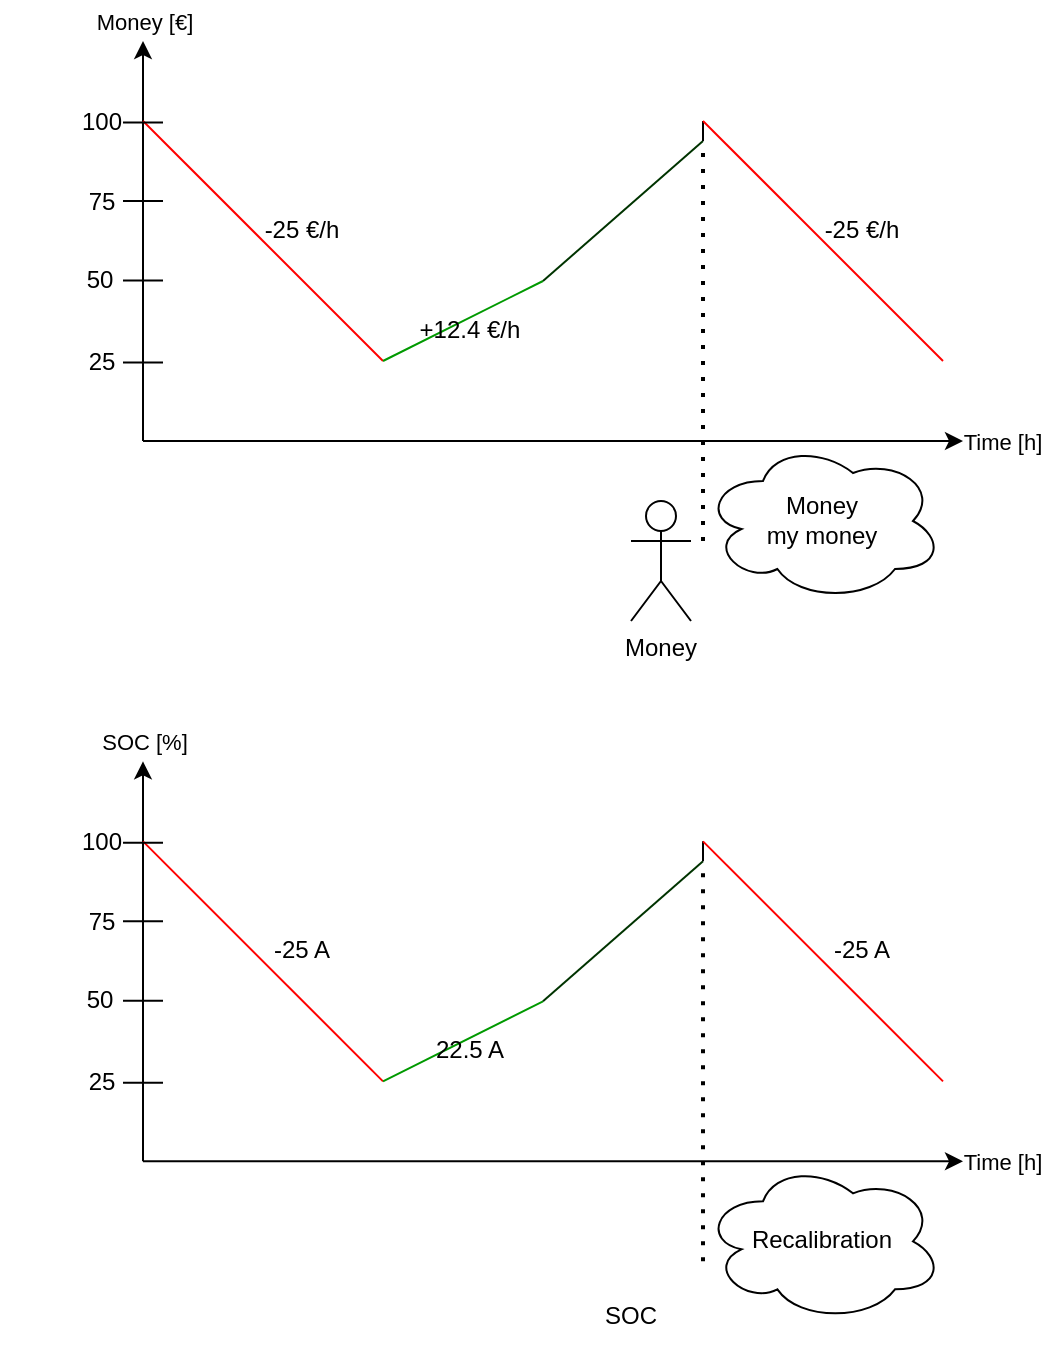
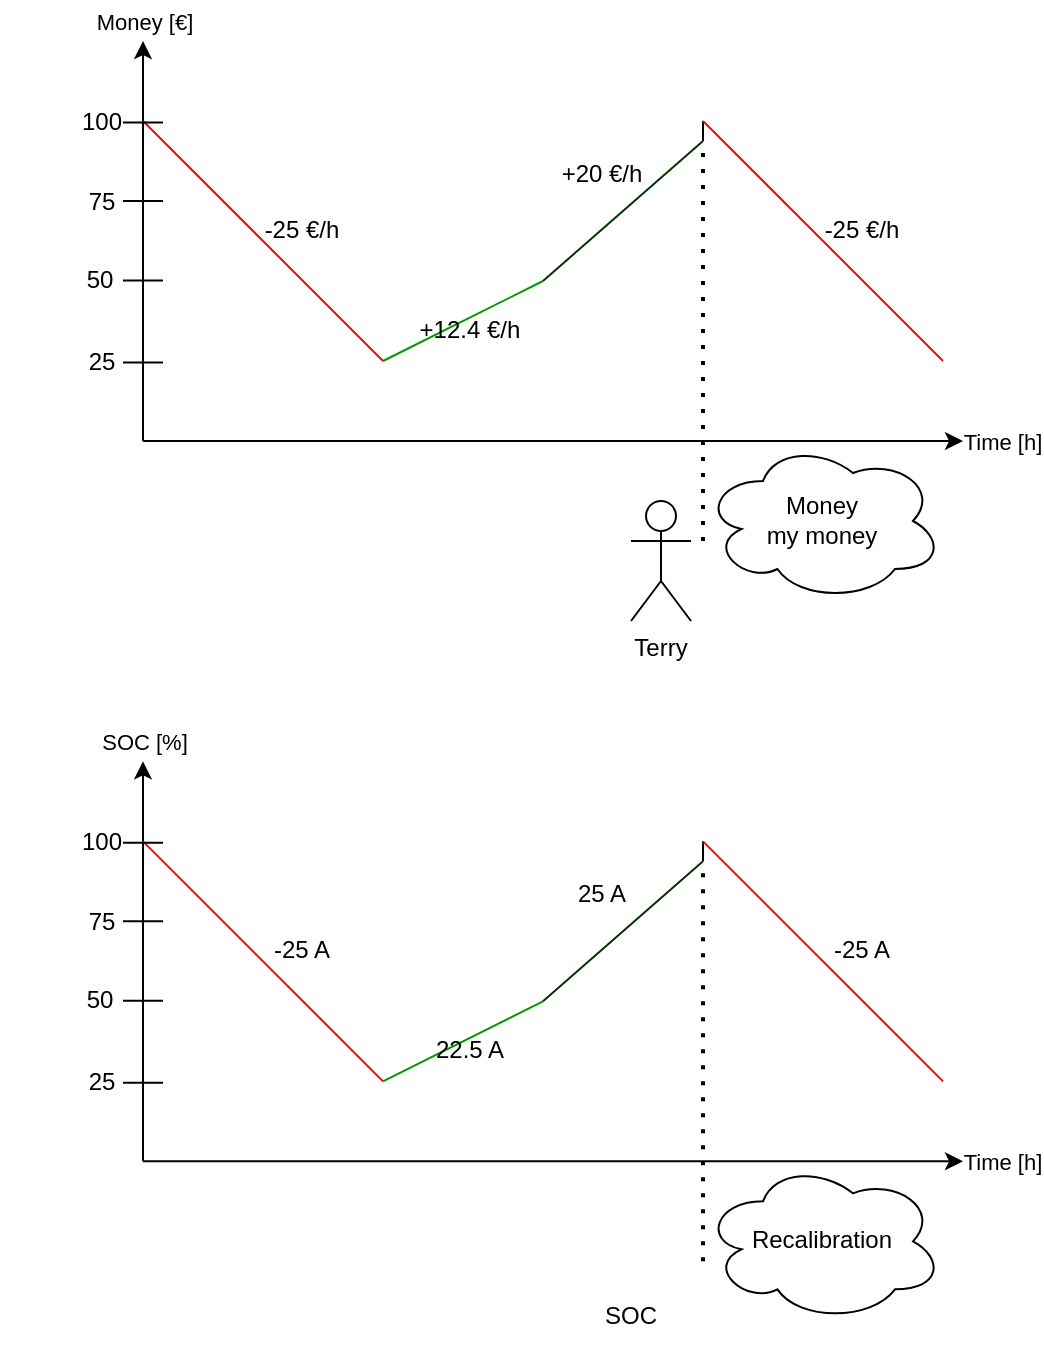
  <mxCell id="0" />
  <mxCell id="1" parent="0" />
  <mxCell id="2" value="" style="endArrow=classic;html=1;rounded=0;" parent="1" edge="1"><mxGeometry width="50" height="50" relative="1" as="geometry"><mxPoint x="71" y="220" as="sourcePoint" /><mxPoint x="71" y="20" as="targetPoint" /></mxGeometry></mxCell>
  <mxCell id="3" value="Money [€]" style="edgeLabel;html=1;align=center;verticalAlign=middle;resizable=0;points=[];" parent="2" vertex="1" connectable="0"><mxGeometry x="0.24" relative="1" as="geometry"><mxPoint y="-86" as="offset" /></mxGeometry></mxCell>
  <mxCell id="4" value="" style="endArrow=classic;html=1;rounded=0;" parent="1" edge="1"><mxGeometry width="50" height="50" relative="1" as="geometry"><mxPoint x="71" y="220" as="sourcePoint" /><mxPoint x="481" y="220" as="targetPoint" /></mxGeometry></mxCell>
  <mxCell id="5" value="Time [h]" style="edgeLabel;html=1;align=center;verticalAlign=middle;resizable=0;points=[];" parent="4" vertex="1" connectable="0"><mxGeometry x="-0.174" relative="1" as="geometry"><mxPoint x="260" as="offset" /></mxGeometry></mxCell>
  <mxCell id="6" value="" style="endArrow=none;html=1;rounded=0;strokeColor=#FF0000;" parent="1" edge="1"><mxGeometry width="50" height="50" relative="1" as="geometry"><mxPoint x="71" y="60" as="sourcePoint" /><mxPoint x="191" y="180" as="targetPoint" /></mxGeometry></mxCell>
  <mxCell id="7" value="100" style="text;html=1;strokeColor=none;fillColor=none;align=center;verticalAlign=middle;whiteSpace=wrap;rounded=0;" parent="1" vertex="1"><mxGeometry x="21" y="50" width="60" height="22" as="geometry" /></mxCell>
  <mxCell id="8" value="" style="endArrow=none;html=1;rounded=0;strokeColor=#009900;" parent="1" edge="1"><mxGeometry width="50" height="50" relative="1" as="geometry"><mxPoint x="191" y="180" as="sourcePoint" /><mxPoint x="271" y="140" as="targetPoint" /></mxGeometry></mxCell>
  <mxCell id="9" value="" style="endArrow=none;html=1;rounded=0;strokeColor=#003300;" parent="1" edge="1"><mxGeometry width="50" height="50" relative="1" as="geometry"><mxPoint x="271" y="140" as="sourcePoint" /><mxPoint x="351" y="70" as="targetPoint" /></mxGeometry></mxCell>
  <mxCell id="10" value="-25 €/h" style="text;html=1;strokeColor=none;fillColor=none;align=center;verticalAlign=middle;whiteSpace=wrap;rounded=0;" parent="1" vertex="1"><mxGeometry x="121" y="100" width="60" height="30" as="geometry" /></mxCell>
  <mxCell id="11" value="+12.4 €/h" style="text;html=1;strokeColor=none;fillColor=none;align=center;verticalAlign=middle;whiteSpace=wrap;rounded=0;" parent="1" vertex="1"><mxGeometry x="205" y="150" width="60" height="30" as="geometry" /></mxCell>
+ <mxCell id="12" value="+20 €/h" style="text;html=1;strokeColor=none;fillColor=none;align=center;verticalAlign=middle;whiteSpace=wrap;rounded=0;" parent="1" vertex="1"><mxGeometry x="271" y="72" width="60" height="30" as="geometry" /></mxCell>
  <mxCell id="13" value="" style="endArrow=none;html=1;rounded=0;" parent="1" edge="1"><mxGeometry width="50" height="50" relative="1" as="geometry"><mxPoint x="351" y="70" as="sourcePoint" /><mxPoint x="351" y="60" as="targetPoint" /></mxGeometry></mxCell>
  <mxCell id="14" value="" style="endArrow=none;html=1;rounded=0;strokeColor=#FF0000;" parent="1" edge="1"><mxGeometry width="50" height="50" relative="1" as="geometry"><mxPoint x="351" y="60" as="sourcePoint" /><mxPoint x="471" y="180" as="targetPoint" /></mxGeometry></mxCell>
  <mxCell id="15" value="-25 €/h" style="text;html=1;strokeColor=none;fillColor=none;align=center;verticalAlign=middle;whiteSpace=wrap;rounded=0;" parent="1" vertex="1"><mxGeometry x="401" y="100" width="60" height="30" as="geometry" /></mxCell>
  <mxCell id="16" value="75" style="text;html=1;strokeColor=none;fillColor=none;align=center;verticalAlign=middle;whiteSpace=wrap;rounded=0;" parent="1" vertex="1"><mxGeometry x="21" y="90" width="60" height="22" as="geometry" /></mxCell>
  <mxCell id="17" value="50" style="text;html=1;strokeColor=none;fillColor=none;align=center;verticalAlign=middle;whiteSpace=wrap;rounded=0;" parent="1" vertex="1"><mxGeometry x="20" y="129" width="60" height="22" as="geometry" /></mxCell>
  <mxCell id="18" value="25" style="text;html=1;strokeColor=none;fillColor=none;align=center;verticalAlign=middle;whiteSpace=wrap;rounded=0;" parent="1" vertex="1"><mxGeometry x="21" y="170" width="60" height="22" as="geometry" /></mxCell>
  <mxCell id="19" value="" style="endArrow=none;html=1;rounded=0;" parent="1" edge="1"><mxGeometry width="50" height="50" relative="1" as="geometry"><mxPoint x="61" y="60.76" as="sourcePoint" /><mxPoint x="81" y="60.76" as="targetPoint" /></mxGeometry></mxCell>
  <mxCell id="20" value="" style="endArrow=none;html=1;rounded=0;" parent="1" edge="1"><mxGeometry width="50" height="50" relative="1" as="geometry"><mxPoint x="61" y="180.76" as="sourcePoint" /><mxPoint x="81" y="180.76" as="targetPoint" /></mxGeometry></mxCell>
  <mxCell id="21" value="" style="endArrow=none;html=1;rounded=0;" parent="1" edge="1"><mxGeometry width="50" height="50" relative="1" as="geometry"><mxPoint x="61" y="139.76" as="sourcePoint" /><mxPoint x="81" y="139.76" as="targetPoint" /></mxGeometry></mxCell>
  <mxCell id="22" value="" style="endArrow=none;html=1;rounded=0;" parent="1" edge="1"><mxGeometry width="50" height="50" relative="1" as="geometry"><mxPoint x="61" y="100" as="sourcePoint" /><mxPoint x="81" y="100" as="targetPoint" /></mxGeometry></mxCell>
  <mxCell id="23" value="" style="endArrow=none;dashed=1;html=1;dashPattern=1 3;strokeWidth=2;rounded=0;" parent="1" edge="1"><mxGeometry width="50" height="50" relative="1" as="geometry"><mxPoint x="351" y="270" as="sourcePoint" /><mxPoint x="351" y="70" as="targetPoint" /></mxGeometry></mxCell>
- <mxCell id="24" value="Money" style="shape=umlActor;verticalLabelPosition=bottom;verticalAlign=top;html=1;outlineConnect=0;" parent="1" vertex="1"><mxGeometry x="315" y="250" width="30" height="60" as="geometry" /></mxCell>
+ <mxCell id="24" value="Terry" style="shape=umlActor;verticalLabelPosition=bottom;verticalAlign=top;html=1;outlineConnect=0;" parent="1" vertex="1"><mxGeometry x="315" y="250" width="30" height="60" as="geometry" /></mxCell>
  <mxCell id="25" value="Money &lt;br&gt;my money" style="ellipse;shape=cloud;whiteSpace=wrap;html=1;" parent="1" vertex="1"><mxGeometry x="351" y="220" width="120" height="80" as="geometry" /></mxCell>
  <mxCell id="26" value="" style="endArrow=classic;html=1;rounded=0;" parent="1" edge="1"><mxGeometry width="50" height="50" relative="1" as="geometry"><mxPoint x="71" y="580.17" as="sourcePoint" /><mxPoint x="71" y="380.17" as="targetPoint" /></mxGeometry></mxCell>
  <mxCell id="27" value="SOC [%]" style="edgeLabel;html=1;align=center;verticalAlign=middle;resizable=0;points=[];" parent="26" vertex="1" connectable="0"><mxGeometry x="0.24" relative="1" as="geometry"><mxPoint y="-86" as="offset" /></mxGeometry></mxCell>
  <mxCell id="28" value="" style="endArrow=classic;html=1;rounded=0;" parent="1" edge="1"><mxGeometry width="50" height="50" relative="1" as="geometry"><mxPoint x="71" y="580.17" as="sourcePoint" /><mxPoint x="481" y="580.17" as="targetPoint" /></mxGeometry></mxCell>
  <mxCell id="29" value="Time [h]" style="edgeLabel;html=1;align=center;verticalAlign=middle;resizable=0;points=[];" parent="28" vertex="1" connectable="0"><mxGeometry x="-0.174" relative="1" as="geometry"><mxPoint x="260" as="offset" /></mxGeometry></mxCell>
  <mxCell id="30" value="" style="endArrow=none;html=1;rounded=0;strokeColor=#FF0000;" parent="1" edge="1"><mxGeometry width="50" height="50" relative="1" as="geometry"><mxPoint x="71" y="420.17" as="sourcePoint" /><mxPoint x="191" y="540.17" as="targetPoint" /></mxGeometry></mxCell>
  <mxCell id="31" value="100" style="text;html=1;strokeColor=none;fillColor=none;align=center;verticalAlign=middle;whiteSpace=wrap;rounded=0;" parent="1" vertex="1"><mxGeometry x="21" y="410.17" width="60" height="22" as="geometry" /></mxCell>
  <mxCell id="32" value="" style="endArrow=none;html=1;rounded=0;strokeColor=#009900;" parent="1" edge="1"><mxGeometry width="50" height="50" relative="1" as="geometry"><mxPoint x="191" y="540.17" as="sourcePoint" /><mxPoint x="271" y="500.17" as="targetPoint" /></mxGeometry></mxCell>
  <mxCell id="33" value="" style="endArrow=none;html=1;rounded=0;strokeColor=#003300;" parent="1" edge="1"><mxGeometry width="50" height="50" relative="1" as="geometry"><mxPoint x="271" y="500.17" as="sourcePoint" /><mxPoint x="351" y="430.17" as="targetPoint" /></mxGeometry></mxCell>
  <mxCell id="34" value="-25 A" style="text;html=1;strokeColor=none;fillColor=none;align=center;verticalAlign=middle;whiteSpace=wrap;rounded=0;" parent="1" vertex="1"><mxGeometry x="121" y="460.17" width="60" height="30" as="geometry" /></mxCell>
  <mxCell id="35" value="22.5 A" style="text;html=1;strokeColor=none;fillColor=none;align=center;verticalAlign=middle;whiteSpace=wrap;rounded=0;" parent="1" vertex="1"><mxGeometry x="205" y="510.17" width="60" height="30" as="geometry" /></mxCell>
+ <mxCell id="36" value="25 A" style="text;html=1;strokeColor=none;fillColor=none;align=center;verticalAlign=middle;whiteSpace=wrap;rounded=0;" parent="1" vertex="1"><mxGeometry x="271" y="432.17" width="60" height="30" as="geometry" /></mxCell>
  <mxCell id="37" value="" style="endArrow=none;html=1;rounded=0;" parent="1" edge="1"><mxGeometry width="50" height="50" relative="1" as="geometry"><mxPoint x="351" y="430.17" as="sourcePoint" /><mxPoint x="351" y="420.17" as="targetPoint" /></mxGeometry></mxCell>
  <mxCell id="38" value="" style="endArrow=none;html=1;rounded=0;strokeColor=#FF0000;" parent="1" edge="1"><mxGeometry width="50" height="50" relative="1" as="geometry"><mxPoint x="351" y="420.17" as="sourcePoint" /><mxPoint x="471" y="540.17" as="targetPoint" /></mxGeometry></mxCell>
  <mxCell id="39" value="-25 A" style="text;html=1;strokeColor=none;fillColor=none;align=center;verticalAlign=middle;whiteSpace=wrap;rounded=0;" parent="1" vertex="1"><mxGeometry x="401" y="460.17" width="60" height="30" as="geometry" /></mxCell>
  <mxCell id="40" value="75" style="text;html=1;strokeColor=none;fillColor=none;align=center;verticalAlign=middle;whiteSpace=wrap;rounded=0;" parent="1" vertex="1"><mxGeometry x="21" y="450.17" width="60" height="22" as="geometry" /></mxCell>
  <mxCell id="41" value="50" style="text;html=1;strokeColor=none;fillColor=none;align=center;verticalAlign=middle;whiteSpace=wrap;rounded=0;" parent="1" vertex="1"><mxGeometry x="20" y="489.17" width="60" height="22" as="geometry" /></mxCell>
  <mxCell id="42" value="25" style="text;html=1;strokeColor=none;fillColor=none;align=center;verticalAlign=middle;whiteSpace=wrap;rounded=0;" parent="1" vertex="1"><mxGeometry x="21" y="530.17" width="60" height="22" as="geometry" /></mxCell>
  <mxCell id="43" value="" style="endArrow=none;html=1;rounded=0;" parent="1" edge="1"><mxGeometry width="50" height="50" relative="1" as="geometry"><mxPoint x="61" y="420.93" as="sourcePoint" /><mxPoint x="81" y="420.93" as="targetPoint" /></mxGeometry></mxCell>
  <mxCell id="44" value="" style="endArrow=none;html=1;rounded=0;" parent="1" edge="1"><mxGeometry width="50" height="50" relative="1" as="geometry"><mxPoint x="61" y="540.93" as="sourcePoint" /><mxPoint x="81" y="540.93" as="targetPoint" /></mxGeometry></mxCell>
  <mxCell id="45" value="" style="endArrow=none;html=1;rounded=0;" parent="1" edge="1"><mxGeometry width="50" height="50" relative="1" as="geometry"><mxPoint x="61" y="499.93" as="sourcePoint" /><mxPoint x="81" y="499.93" as="targetPoint" /></mxGeometry></mxCell>
  <mxCell id="46" value="" style="endArrow=none;html=1;rounded=0;" parent="1" edge="1"><mxGeometry width="50" height="50" relative="1" as="geometry"><mxPoint x="61" y="460.17" as="sourcePoint" /><mxPoint x="81" y="460.17" as="targetPoint" /></mxGeometry></mxCell>
  <mxCell id="47" value="" style="endArrow=none;dashed=1;html=1;dashPattern=1 3;strokeWidth=2;rounded=0;" parent="1" edge="1"><mxGeometry width="50" height="50" relative="1" as="geometry"><mxPoint x="351" y="630.17" as="sourcePoint" /><mxPoint x="351" y="430.17" as="targetPoint" /></mxGeometry></mxCell>
  <mxCell id="48" value="Recalibration" style="ellipse;shape=cloud;whiteSpace=wrap;html=1;" parent="1" vertex="1"><mxGeometry x="351" y="580.17" width="120" height="80" as="geometry" /></mxCell>
  <mxCell id="49" value="SOC" style="shape=image;html=1;verticalAlign=top;verticalLabelPosition=bottom;labelBackgroundColor=#ffffff;imageAspect=0;aspect=fixed;image=https://cdn1.iconfinder.com/data/icons/science-technology-outline-24-px/24/Computer_chip_integrated_circuit_memory_chip_microprocessor_processor_chip-128.png" parent="1" vertex="1"><mxGeometry x="291" y="596.17" width="48" height="48" as="geometry" /></mxCell>
